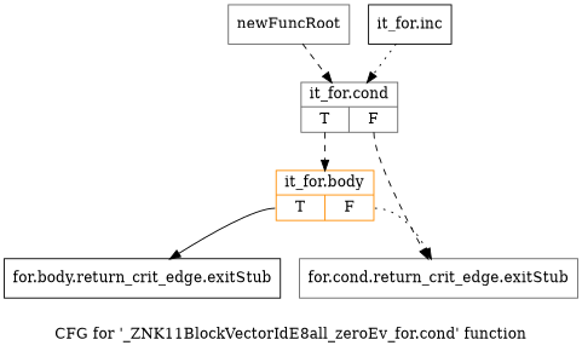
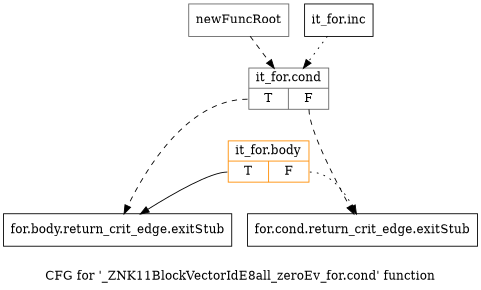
  digraph {
    label="CFG for '_ZNK11BlockVectorIdE8all_zeroEv_for.cond' function"
    node [color=black shape=record]
    edge [style=dashed]
    n1 [color=gray40 label="{newFuncRoot}"]
    n2 [color=gray40 label="{it_for.cond|{<s0>T|<s1>F}}"]
-   n3 [color=gray40 label="{for.cond.return_crit_edge.exitStub}"]
+   n3 [label="{for.cond.return_crit_edge.exitStub}"]
    n4 [color=darkorange label="{it_for.body|{<s0>T|<s1>F}}"]
    n5 [label="{for.body.return_crit_edge.exitStub}"]
    n6 [label="{it_for.inc}"]
    n1 -> n2
    n2 -> n3 [tailport=s1]
-   n2 -> n4 [tailport=s0]
+   n2 -> n5 [tailport=s0]
    n4 -> n3 [style=dotted tailport=s1]
    n4 -> n5 [style=solid tailport=s0]
    n6 -> n2 [style=dotted]
  }
